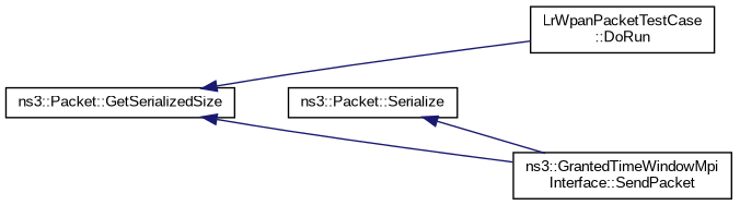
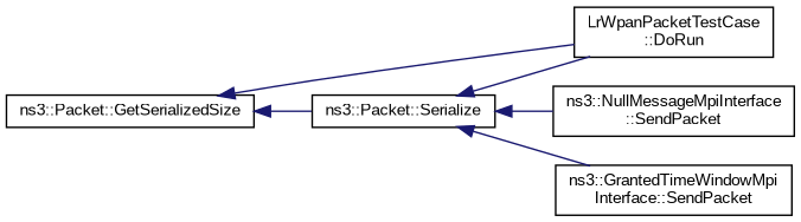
  digraph {
    fontname="Liberation Sans"
    rankdir=LR
    node [color=black fillcolor=white fontname="Liberation Sans" fontsize=10 shape=record style=filled]
    edge [color=midnightblue dir=back fontname="Liberation Sans" fontsize=10 labelfontname=Helvetica labelfontsize=10 style=solid]
    n1 [height=0.2 label="ns3::Packet::GetSerializedSize" width=0.4]
    n2 [height=0.2 label="LrWpanPacketTestCase\l::DoRun" width=0.4]
    n3 [height=0.2 label="ns3::GrantedTimeWindowMpi\lInterface::SendPacket" width=0.4]
    n4 [height=0.2 label="ns3::Packet::Serialize" width=0.4]
+   n5 [height=0.2 label="ns3::NullMessageMpiInterface\l::SendPacket" width=0.4]
    n1 -> n2
-   n1 -> n3
+   n1 -> n4
+   n4 -> n2
    n4 -> n3
+   n4 -> n5
  }
